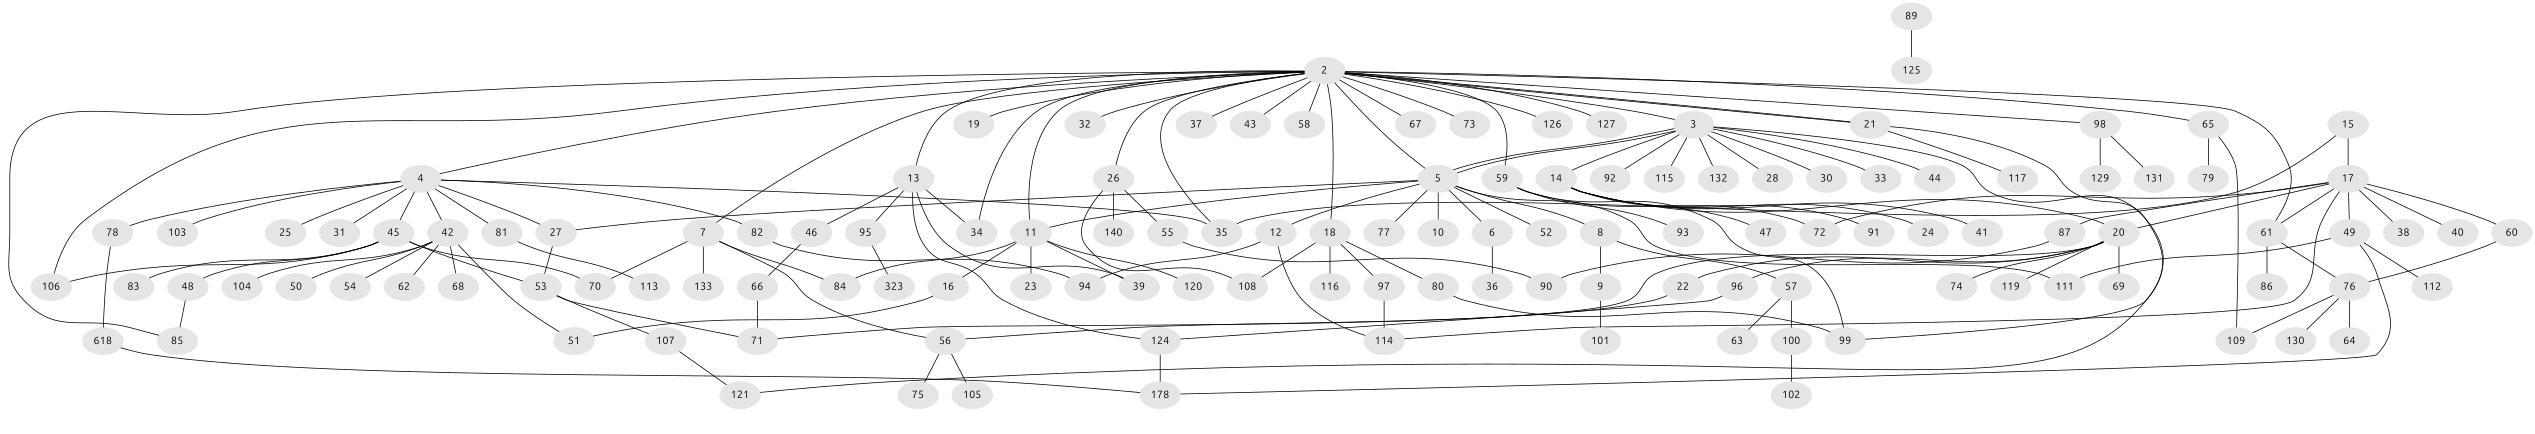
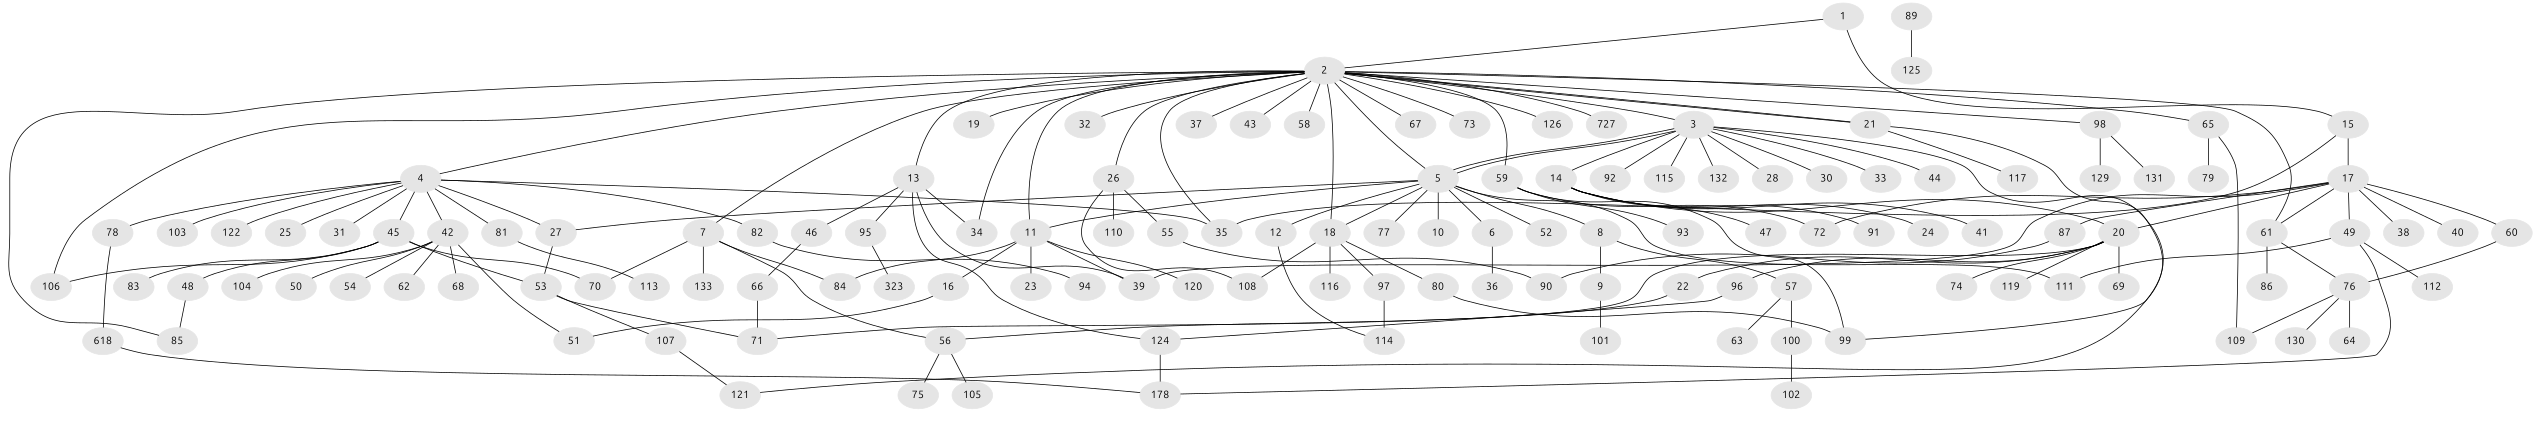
  graph {
    fontname=Ubuntu
    node [color=gray90 fontname=Ubuntu style=filled]
    edge [fontname=Ubuntu]
+   1
    2
    15
    3
    4
    5
    7
    11
    13
    18
    19
    21
    26
    32
    34
    35
    37
    43
    58
    59
    61
    65
    67
    73
    85
    98
    106
    126
-   127
+   127 [label=727]
    17
    14
    28
    30
    33
    44
    92
    115
    121
    132
    25
    31
    42
    45
    78
    81
    82
    103
+   122
    27
    6
    8
    10
    12
    52
    77
    111
    56
    70
    84
    133
    16
    23
    39
    120
    46
    95
    124
    80
    97
    108
    116
    99
    117
    55
-   110 [label=140]
+   110
    72
    93
    76
    86
    79
    109
    89
    125
    129
    131
    20
    24
    41
    47
    91
    51
    50
    54
    62
    68
    104
    53
    48
    83
    n100 [label=618]
    113
    94
    36
    9
    57
    114
    75
    105
    101
    63
    100
    66
    n113 [label=323]
    n114 [label=178]
    22
    69
    71
    74
    96
    119
    38
    40
    49
    60
    87
    112
    90
    107
    102
    64
    130
+   1 -- 2
+   1 -- 15
    2 -- 3
    2 -- 4
    2 -- 5
    2 -- 7
    2 -- 11
    2 -- 13
    2 -- 18
    2 -- 19
    2 -- 21
    2 -- 21
    2 -- 26
    2 -- 32
    2 -- 34
    2 -- 35
    2 -- 37
    2 -- 43
    2 -- 58
    2 -- 59
    2 -- 61
    2 -- 65
    2 -- 67
    2 -- 73
    2 -- 85
    2 -- 98
    2 -- 106
    2 -- 126
    2 -- 127
    15 -- 35
    15 -- 17
    3 -- 5
    3 -- 5
    3 -- 14
    3 -- 28
    3 -- 30
    3 -- 33
    3 -- 44
    3 -- 92
    3 -- 115
    3 -- 121
    3 -- 132
    4 -- 35
    4 -- 25
    4 -- 31
    4 -- 42
    4 -- 45
    4 -- 78
    4 -- 81
    4 -- 82
    4 -- 103
+   4 -- 122
    4 -- 27
    5 -- 11
+   5 -- 18
    5 -- 27
    5 -- 6
    5 -- 8
    5 -- 10
    5 -- 12
    5 -- 52
    5 -- 77
    5 -- 111
    7 -- 56
    7 -- 70
    7 -- 84
    7 -- 133
    11 -- 84
    11 -- 16
    11 -- 23
    11 -- 39
    11 -- 120
    13 -- 34
    13 -- 39
    13 -- 46
    13 -- 95
    13 -- 124
    18 -- 80
    18 -- 97
    18 -- 108
    18 -- 116
    21 -- 99
    21 -- 117
    26 -- 108
    26 -- 55
    26 -- 110
    59 -- 99
    59 -- 72
    59 -- 93
    61 -- 76
    61 -- 86
    65 -- 79
    65 -- 109
    98 -- 129
    98 -- 131
    17 -- 61
    17 -- 72
    17 -- 20
-   17 -- 114
+   17 -- 39
    17 -- 38
    17 -- 40
    17 -- 49
    17 -- 60
    17 -- 87
    14 -- 20
    14 -- 24
    14 -- 41
    14 -- 47
    14 -- 91
    42 -- 51
    42 -- 50
    42 -- 54
    42 -- 62
    42 -- 68
    42 -- 104
    45 -- 106
    45 -- 70
    45 -- 53
    45 -- 48
    45 -- 83
    78 -- n100
    81 -- 113
    82 -- 94
    27 -- 53
    6 -- 36
    8 -- 9
    8 -- 57
-   12 -- 94
    12 -- 114
    56 -- 75
    56 -- 105
    16 -- 51
    46 -- 66
    95 -- n113
    124 -- n114
    80 -- 99
    97 -- 114
    55 -- 90
    76 -- 109
    76 -- 64
    76 -- 130
    89 -- 125
    20 -- 22
    20 -- 69
    20 -- 71
    20 -- 74
    20 -- 96
    20 -- 119
    53 -- 71
    53 -- 107
    48 -- 85
    n100 -- n114
    9 -- 101
    57 -- 63
    57 -- 100
    100 -- 102
    66 -- 71
    22 -- 56
    96 -- 124
    49 -- 111
    49 -- n114
    49 -- 112
    60 -- 76
    87 -- 90
    107 -- 121
  }
